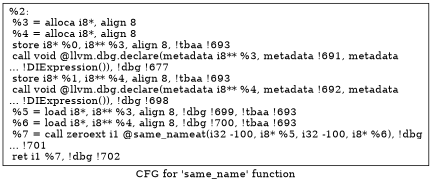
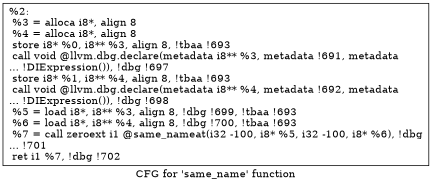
  digraph {
    label="CFG for 'same_name' function"
-   n1 [label="{%2:\l  %3 = alloca i8*, align 8\l  %4 = alloca i8*, align 8\l  store i8* %0, i8** %3, align 8, !tbaa !693\l  call void @llvm.dbg.declare(metadata i8** %3, metadata !691, metadata\l... !DIExpression()), !dbg !677\l  store i8* %1, i8** %4, align 8, !tbaa !693\l  call void @llvm.dbg.declare(metadata i8** %4, metadata !692, metadata\l... !DIExpression()), !dbg !698\l  %5 = load i8*, i8** %3, align 8, !dbg !699, !tbaa !693\l  %6 = load i8*, i8** %4, align 8, !dbg !700, !tbaa !693\l  %7 = call zeroext i1 @same_nameat(i32 -100, i8* %5, i32 -100, i8* %6), !dbg\l... !701\l  ret i1 %7, !dbg !702\l}" shape=record]
+   n1 [label="{%2:\l  %3 = alloca i8*, align 8\l  %4 = alloca i8*, align 8\l  store i8* %0, i8** %3, align 8, !tbaa !693\l  call void @llvm.dbg.declare(metadata i8** %3, metadata !691, metadata\l... !DIExpression()), !dbg !697\l  store i8* %1, i8** %4, align 8, !tbaa !693\l  call void @llvm.dbg.declare(metadata i8** %4, metadata !692, metadata\l... !DIExpression()), !dbg !698\l  %5 = load i8*, i8** %3, align 8, !dbg !699, !tbaa !693\l  %6 = load i8*, i8** %4, align 8, !dbg !700, !tbaa !693\l  %7 = call zeroext i1 @same_nameat(i32 -100, i8* %5, i32 -100, i8* %6), !dbg\l... !701\l  ret i1 %7, !dbg !702\l}" shape=record]
  }
